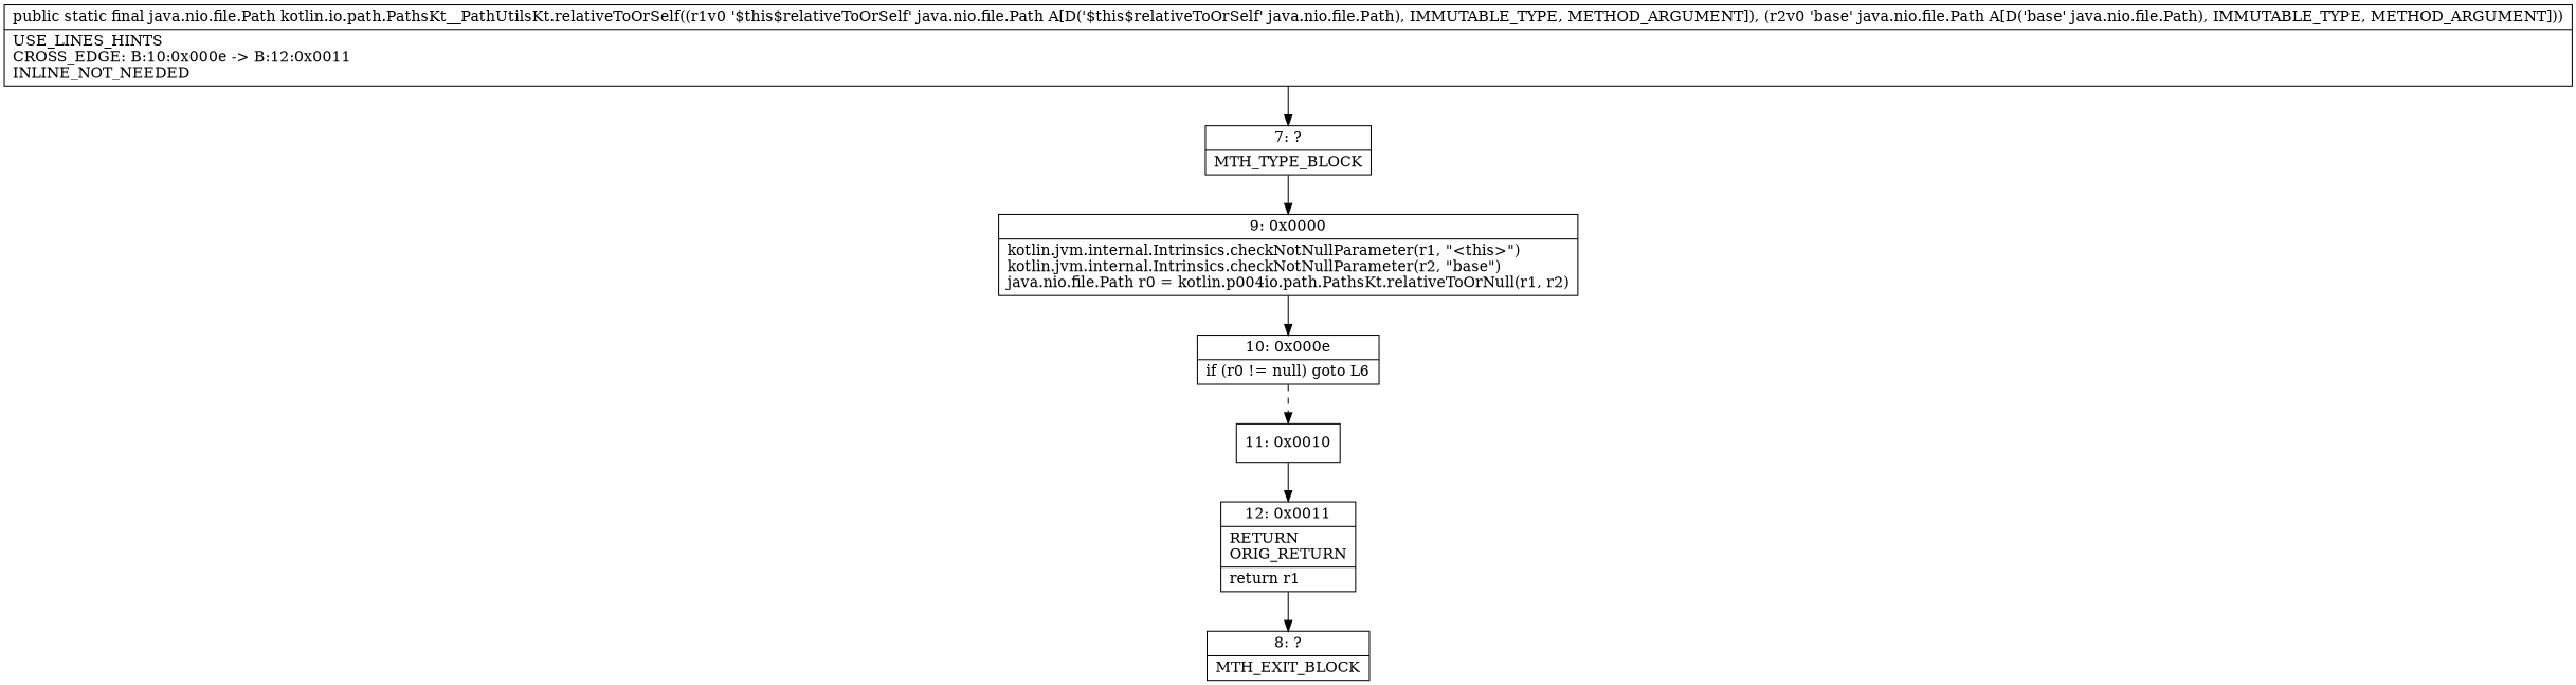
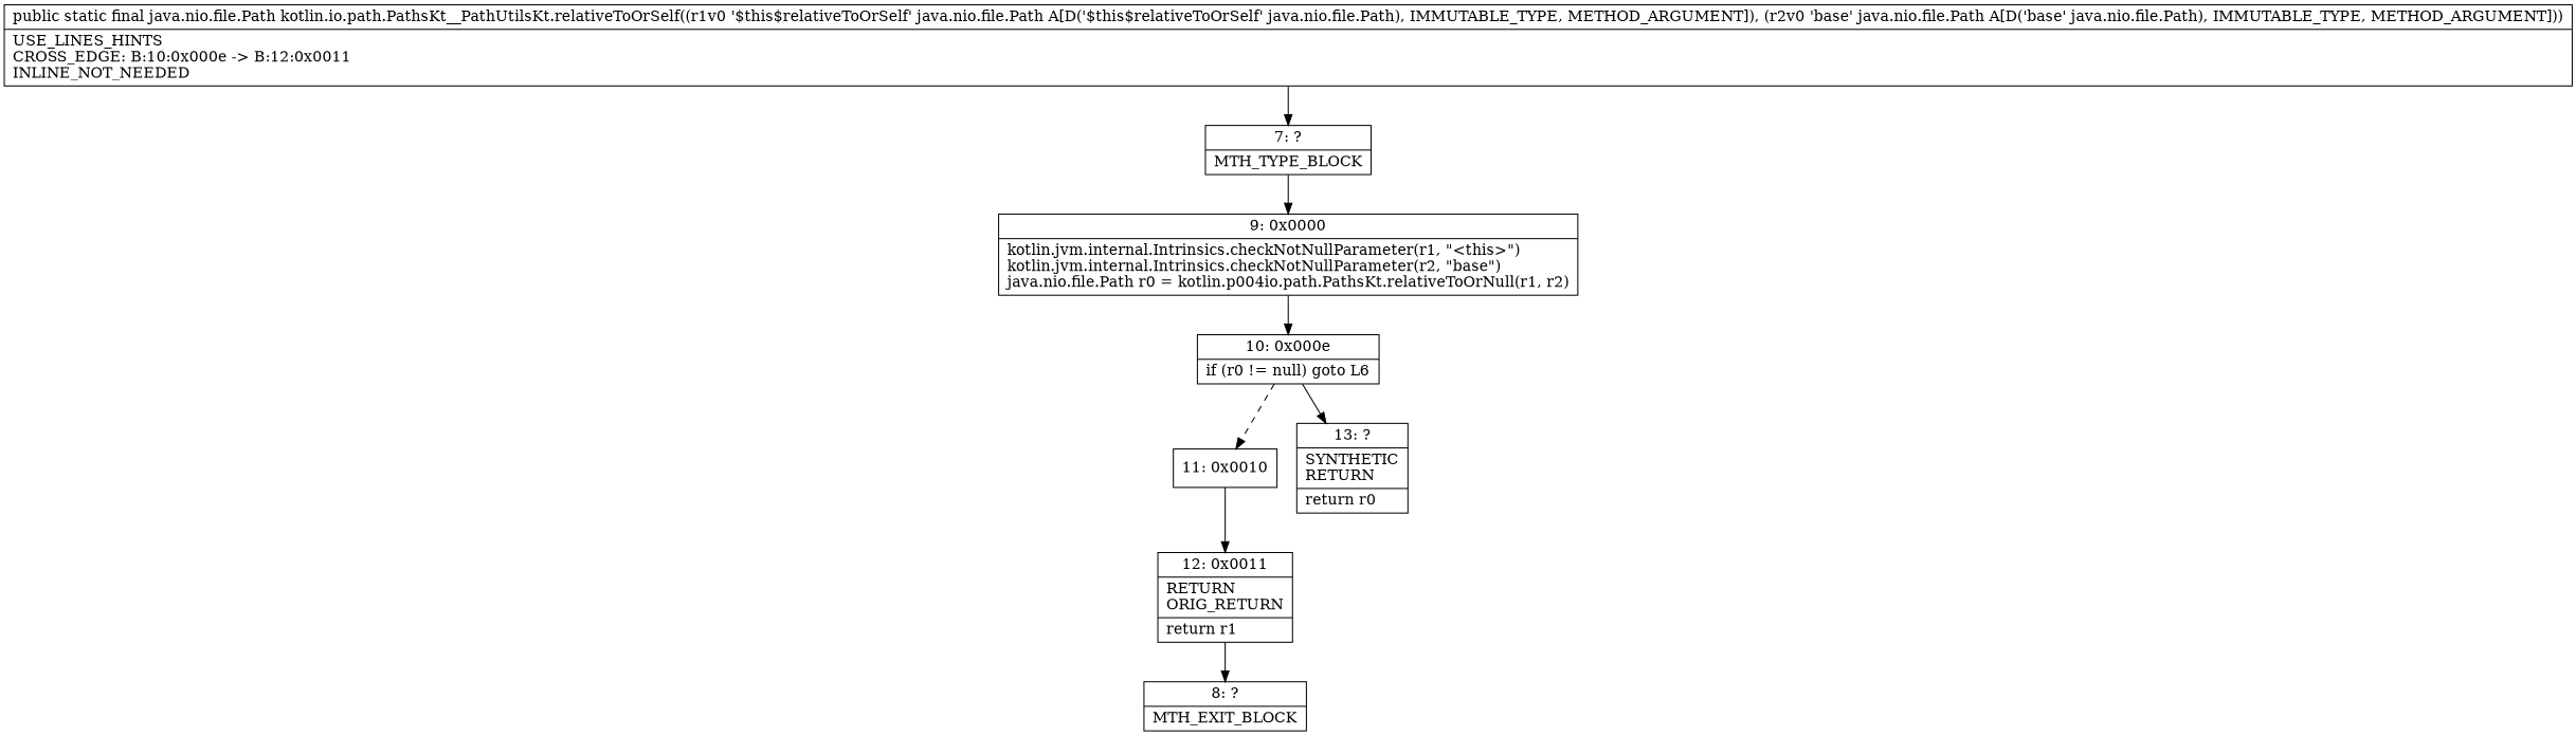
  digraph {
    node [shape=record]
    n1 [label="{7\:\ ?|MTH_TYPE_BLOCK\l}"]
    n2 [label="{9\:\ 0x0000|kotlin.jvm.internal.Intrinsics.checkNotNullParameter(r1, \"\<this\>\")\lkotlin.jvm.internal.Intrinsics.checkNotNullParameter(r2, \"base\")\ljava.nio.file.Path r0 = kotlin.p004io.path.PathsKt.relativeToOrNull(r1, r2)\l}"]
    n3 [label="{10\:\ 0x000e|if (r0 != null) goto L6\l}"]
    n4 [label="{11\:\ 0x0010}"]
+   n5 [label="{13\:\ ?|SYNTHETIC\lRETURN\l|return r0\l}"]
    n6 [label="{12\:\ 0x0011|RETURN\lORIG_RETURN\l|return r1\l}"]
    n7 [label="{8\:\ ?|MTH_EXIT_BLOCK\l}"]
    n8 [label="{public static final java.nio.file.Path kotlin.io.path.PathsKt__PathUtilsKt.relativeToOrSelf((r1v0 '$this$relativeToOrSelf' java.nio.file.Path A[D('$this$relativeToOrSelf' java.nio.file.Path), IMMUTABLE_TYPE, METHOD_ARGUMENT]), (r2v0 'base' java.nio.file.Path A[D('base' java.nio.file.Path), IMMUTABLE_TYPE, METHOD_ARGUMENT]))  | USE_LINES_HINTS\lCROSS_EDGE: B:10:0x000e \-\> B:12:0x0011\lINLINE_NOT_NEEDED\l}"]
    n1 -> n2
    n2 -> n3
    n3 -> n4 [style=dashed]
+   n3 -> n5
    n4 -> n6
    n6 -> n7
    n8 -> n1
  }
